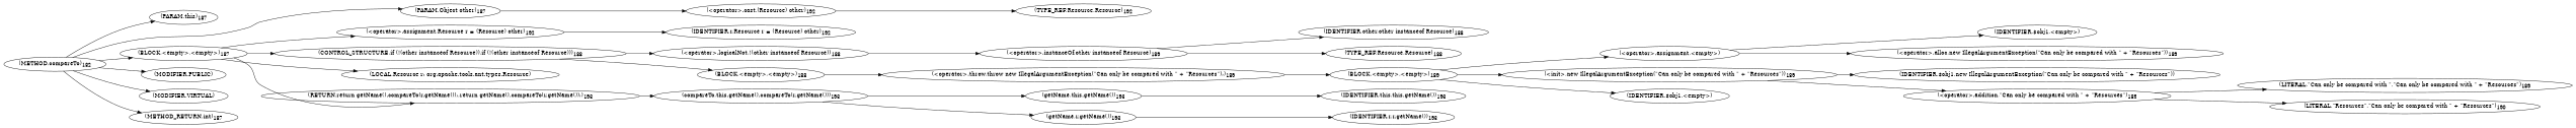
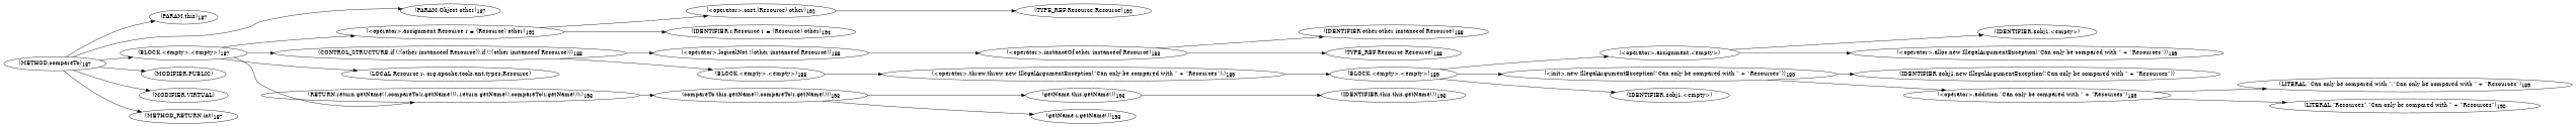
  digraph {
    rankdir=LR
-   n1 [label=<(METHOD,compareTo)<SUB>182</SUB>>]
+   n1 [label=<(METHOD,compareTo)<SUB>187</SUB>>]
    n2 [label=<(PARAM,this)<SUB>187</SUB>>]
    n3 [label=<(PARAM,Object other)<SUB>187</SUB>>]
    n4 [label=<(BLOCK,&lt;empty&gt;,&lt;empty&gt;)<SUB>187</SUB>>]
    n5 [label=<(MODIFIER,PUBLIC)>]
    n6 [label=<(MODIFIER,VIRTUAL)>]
    n7 [label=<(METHOD_RETURN,int)<SUB>187</SUB>>]
    n8 [label=<(CONTROL_STRUCTURE,if (!(other instanceof Resource)),if (!(other instanceof Resource)))<SUB>188</SUB>>]
    n9 [label=<(LOCAL,Resource r: org.apache.tools.ant.types.Resource)>]
    n10 [label=<(&lt;operator&gt;.assignment,Resource r = (Resource) other)<SUB>192</SUB>>]
    n11 [label=<(RETURN,return getName().compareTo(r.getName());,return getName().compareTo(r.getName());)<SUB>193</SUB>>]
    n12 [label=<(&lt;operator&gt;.logicalNot,!(other instanceof Resource))<SUB>188</SUB>>]
    n13 [label=<(BLOCK,&lt;empty&gt;,&lt;empty&gt;)<SUB>188</SUB>>]
-   n14 [label=<(IDENTIFIER,r,Resource r = (Resource) other)<SUB>192</SUB>>]
+   n14 [label=<(IDENTIFIER,r,Resource r = (Resource) other)<SUB>194</SUB>>]
    n15 [label=<(&lt;operator&gt;.cast,(Resource) other)<SUB>192</SUB>>]
    n16 [label=<(compareTo,this.getName().compareTo(r.getName()))<SUB>193</SUB>>]
-   n17 [label=<(&lt;operator&gt;.instanceOf,other instanceof Resource)<SUB>189</SUB>>]
+   n17 [label=<(&lt;operator&gt;.instanceOf,other instanceof Resource)<SUB>188</SUB>>]
    n18 [label=<(&lt;operator&gt;.throw,throw new IllegalArgumentException(&quot;Can only be compared with &quot; + &quot;Resources&quot;);)<SUB>189</SUB>>]
    n19 [label=<(IDENTIFIER,other,other instanceof Resource)<SUB>188</SUB>>]
    n20 [label=<(TYPE_REF,Resource,Resource)<SUB>188</SUB>>]
    n21 [label=<(BLOCK,&lt;empty&gt;,&lt;empty&gt;)<SUB>189</SUB>>]
    n22 [label=<(&lt;operator&gt;.assignment,&lt;empty&gt;)>]
    n23 [label=<(&lt;init&gt;,new IllegalArgumentException(&quot;Can only be compared with &quot; + &quot;Resources&quot;))<SUB>189</SUB>>]
    n24 [label=<(IDENTIFIER,$obj1,&lt;empty&gt;)>]
    n25 [label=<(IDENTIFIER,$obj1,&lt;empty&gt;)>]
    n26 [label=<(&lt;operator&gt;.alloc,new IllegalArgumentException(&quot;Can only be compared with &quot; + &quot;Resources&quot;))<SUB>189</SUB>>]
    n27 [label=<(IDENTIFIER,$obj1,new IllegalArgumentException(&quot;Can only be compared with &quot; + &quot;Resources&quot;))>]
    n28 [label=<(&lt;operator&gt;.addition,&quot;Can only be compared with &quot; + &quot;Resources&quot;)<SUB>189</SUB>>]
    n29 [label=<(LITERAL,&quot;Can only be compared with &quot;,&quot;Can only be compared with &quot; + &quot;Resources&quot;)<SUB>189</SUB>>]
    n30 [label=<(LITERAL,&quot;Resources&quot;,&quot;Can only be compared with &quot; + &quot;Resources&quot;)<SUB>190</SUB>>]
    n31 [label=<(TYPE_REF,Resource,Resource)<SUB>192</SUB>>]
    n32 [label=<(getName,this.getName())<SUB>193</SUB>>]
    n33 [label=<(getName,r.getName())<SUB>193</SUB>>]
    n34 [label=<(IDENTIFIER,this,this.getName())<SUB>193</SUB>>]
-   n35 [label=<(IDENTIFIER,r,r.getName())<SUB>193</SUB>>]
    n1 -> n2
    n1 -> n3
    n1 -> n4
    n1 -> n5
    n1 -> n6
    n1 -> n7
    n4 -> n8
    n4 -> n9
    n4 -> n10
    n4 -> n11
    n8 -> n12
    n8 -> n13
    n10 -> n14
-   n3 -> n15
+   n10 -> n15
    n11 -> n16
    n12 -> n17
    n13 -> n18
    n15 -> n31
    n16 -> n32
    n16 -> n33
    n17 -> n19
    n17 -> n20
    n18 -> n21
    n21 -> n22
    n21 -> n23
    n21 -> n24
    n22 -> n25
    n22 -> n26
    n23 -> n27
    n23 -> n28
    n28 -> n29
    n28 -> n30
    n32 -> n34
-   n33 -> n35
  }
